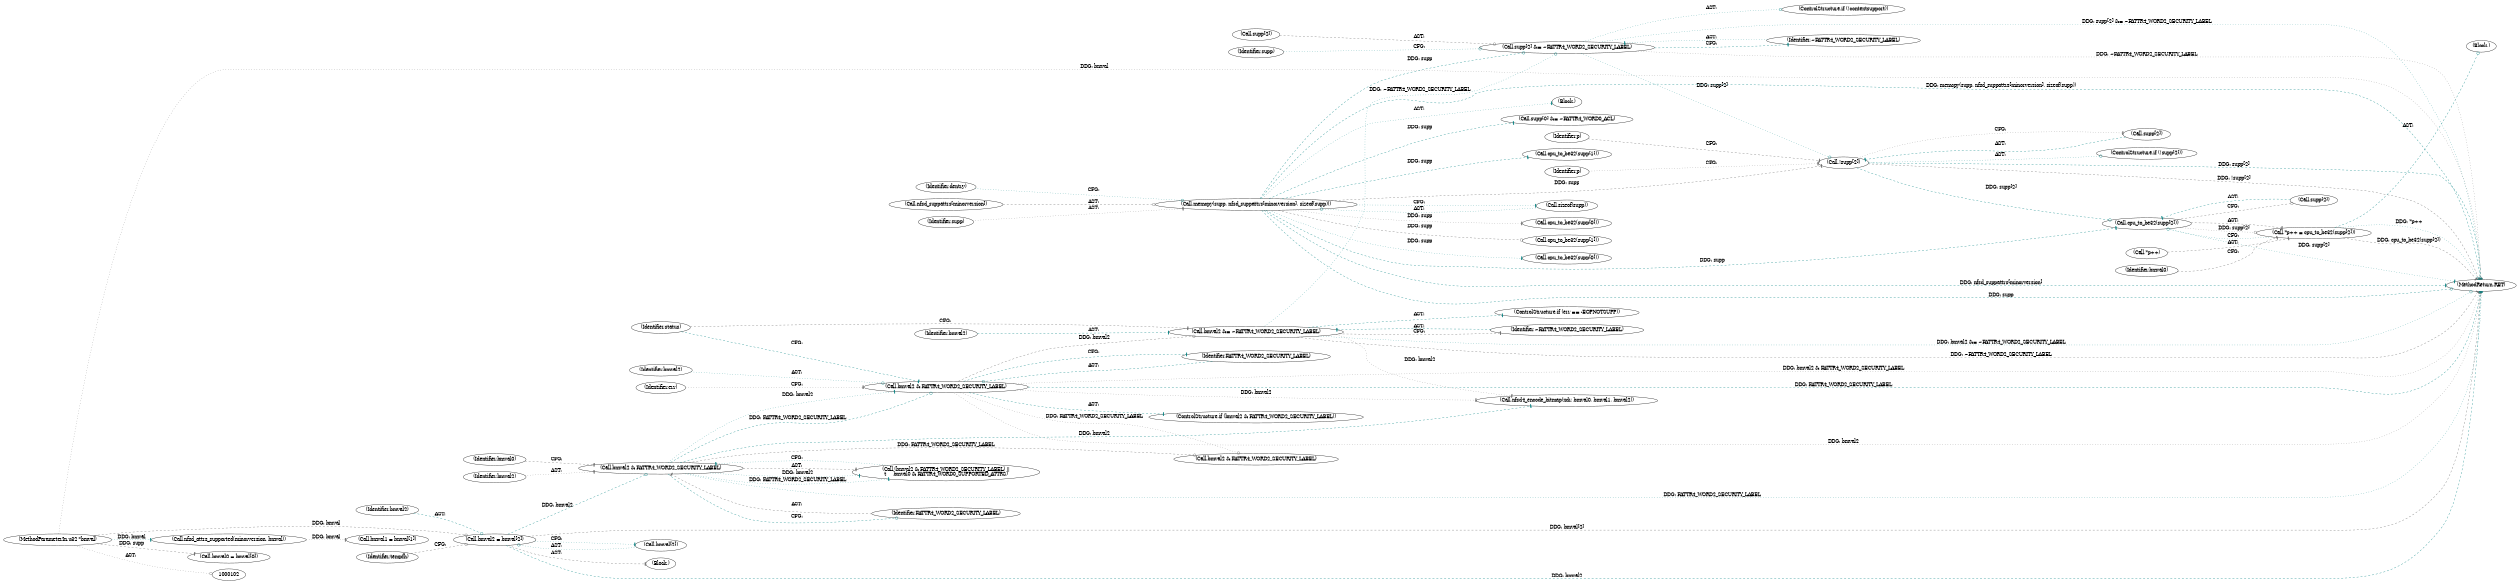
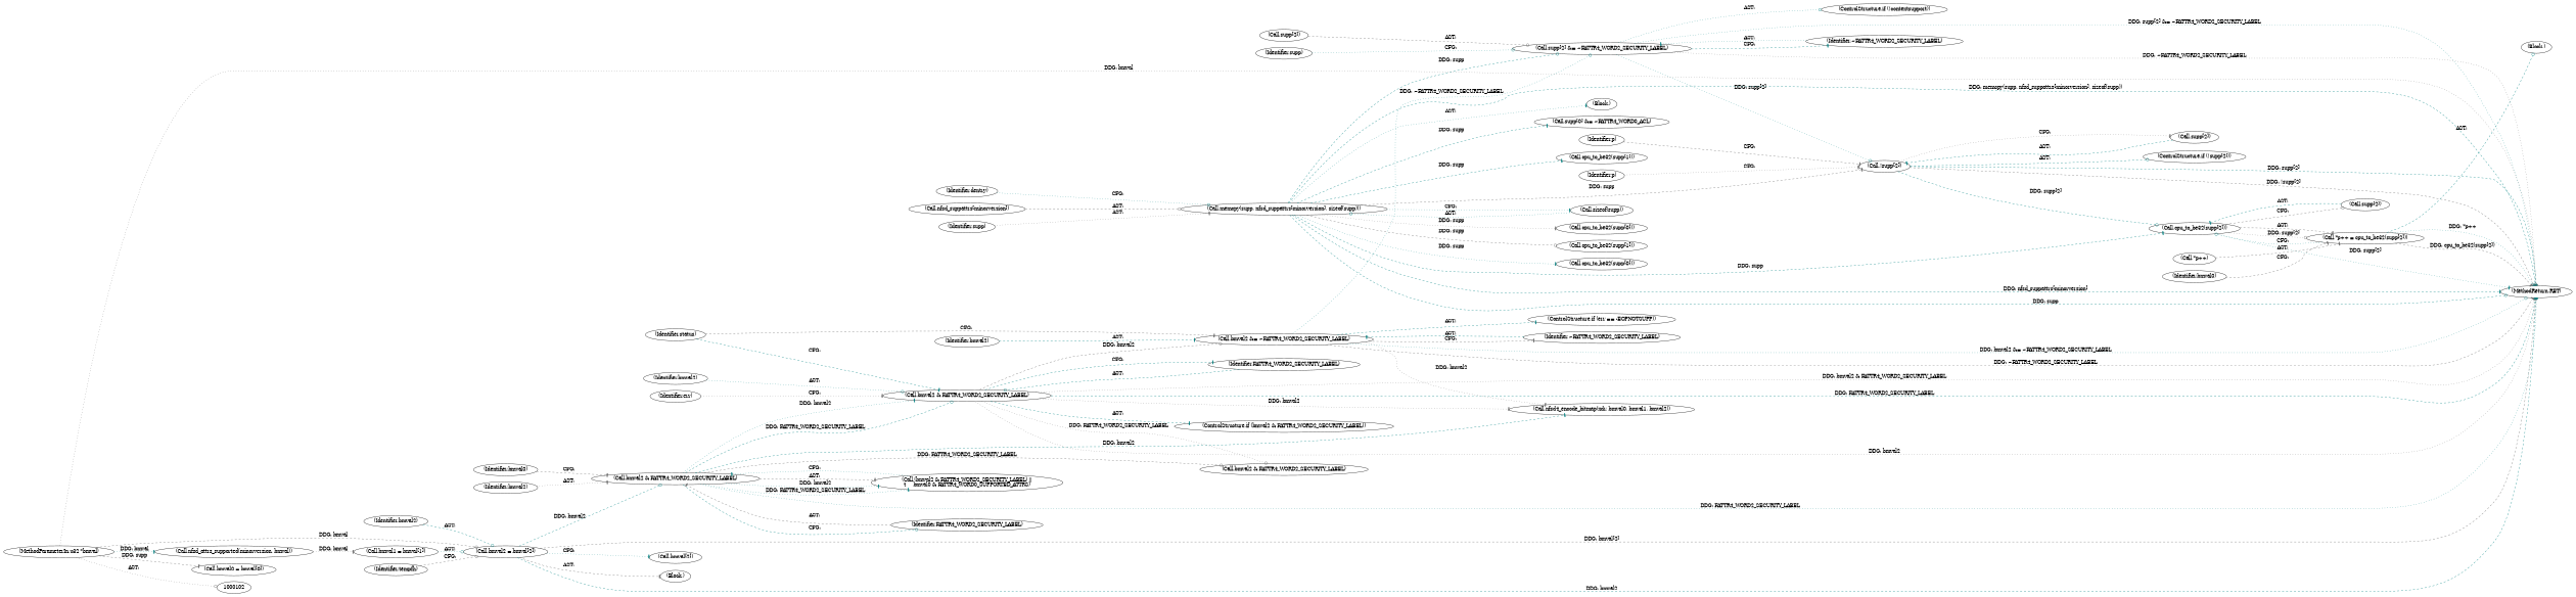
  digraph {
    rankdir=LR
    edge [arrowhead=tee color=teal style=dashed]
    n1 [label="(Call,!supp[2])"]
    n2 [label="(Call,cpu_to_be32(supp[2]))"]
    n3 [label="(ControlStructure,if (!supp[2]))"]
    n4 [label="(MethodReturn,RET)"]
    n5 [label="(Call,supp[2])"]
    n6 [label="(Call,*p++ = cpu_to_be32(supp[2]))"]
    n7 [label="(Call,supp[2])"]
    n8 [label="(Call,supp[2] &= ~FATTR4_WORD2_SECURITY_LABEL)"]
    n9 [label="(Identifier,~FATTR4_WORD2_SECURITY_LABEL)"]
    n10 [label="(ControlStructure,if (!contextsupport))"]
    n11 [label="(Call,memcpy(supp, nfsd_suppattrs[minorversion], sizeof(supp)))"]
    n12 [label="(Call,sizeof(supp))"]
    n13 [label="(Block,)"]
    n14 [label="(Call,supp[0] &= ~FATTR4_WORD0_ACL)"]
    n15 [label="(Call,cpu_to_be32(supp[1]))"]
    n16 [label="(Call,cpu_to_be32(supp[0]))"]
    n17 [label="(Call,cpu_to_be32(supp[1]))"]
    n18 [label="(Call,cpu_to_be32(supp[0]))"]
    n19 [label="(Call,bmval2 &= ~FATTR4_WORD2_SECURITY_LABEL)"]
    n20 [label="(Call,nfsd4_encode_bitmap(xdr, bmval0, bmval1, bmval2))"]
    n21 [label="(Identifier,~FATTR4_WORD2_SECURITY_LABEL)"]
    n22 [label="(ControlStructure,if (err == -EOPNOTSUPP))"]
    n23 [label="(Call,bmval2 & FATTR4_WORD2_SECURITY_LABEL)"]
    n24 [label="(Call,bmval2 & FATTR4_WORD2_SECURITY_LABEL)"]
    n25 [label="(ControlStructure,if (bmval2 & FATTR4_WORD2_SECURITY_LABEL))"]
    n26 [label="(Identifier,FATTR4_WORD2_SECURITY_LABEL)"]
    n27 [label="(Call,bmval2 & FATTR4_WORD2_SECURITY_LABEL)"]
    n28 [label="(Identifier,FATTR4_WORD2_SECURITY_LABEL)"]
    n29 [label="(Call,(bmval2 & FATTR4_WORD2_SECURITY_LABEL) ||\n\t     bmval0 & FATTR4_WORD0_SUPPORTED_ATTRS)"]
    n30 [label="(Call,bmval2 = bmval[2])"]
    n31 [label="(Call,bmval[2])"]
    n32 [label="(Block,)"]
    n33 [label="(MethodParameterIn,u32 *bmval)"]
    n34 [label="(Call,bmval0 = bmval[0])"]
    n35 [label="(Call,nfsd_attrs_supported(minorversion, bmval))"]
    1000102
    n37 [label="(Call,bmval1 = bmval[1])"]
    n38 [label="(Block,)"]
    n39 [label="(Identifier,status)"]
    n40 [label="(Call,supp[2])"]
    n41 [label="(Identifier,p)"]
    n42 [label="(Identifier,p)"]
    n43 [label="(Identifier,bmval2)"]
    n44 [label="(Identifier,bmval2)"]
    n45 [label="(Identifier,dentry)"]
    n46 [label="(Call,nfsd_suppattrs[minorversion])"]
    n47 [label="(Identifier,supp)"]
    n48 [label="(Call,*p++)"]
    n49 [label="(Identifier,tempfh)"]
    n50 [label="(Identifier,bmval2)"]
    n51 [label="(Identifier,bmval0)"]
    n52 [label="(Identifier,supp)"]
    n53 [label="(Identifier,bmval2)"]
    n54 [label="(Identifier,bmval0)"]
    n55 [label="(Identifier,err)"]
    n1 -> n2 [arrowhead=odot label="DDG: supp[2]"]
-   n1 -> n3 [arrowhead=odot label="AST: " style=dotted]
+   n1 -> n3 [arrowhead=odot label="AST: "]
    n1 -> n4 [label="DDG: supp[2]"]
    n1 -> n4 [color=gray40 label="DDG: !supp[2]"]
    n1 -> n5 [color=gray40 label="CFG: " style=dotted]
    n2 -> n4 [label="DDG: supp[2]" style=dotted]
    n2 -> n6 [color=gray40 label="AST: "]
    n2 -> n6 [arrowhead=odot color=gray40 label="DDG: supp[2]" style=dotted]
    n2 -> n7 [arrowhead=odot color=gray40 label="CFG: "]
    n5 -> n1 [label="AST: "]
    n6 -> n2 [arrowhead=odot label="CFG: " style=dotted]
    n6 -> n4 [arrowhead=odot label="DDG: *p++" style=dotted]
    n6 -> n4 [color=gray40 label="DDG: cpu_to_be32(supp[2])"]
    n6 -> n38 [arrowhead=odot label="AST: "]
    n7 -> n2 [label="AST: "]
    n8 -> n1 [arrowhead=odot label="DDG: supp[2]" style=dotted]
    n8 -> n4 [arrowhead=odot label="DDG: supp[2] &= ~FATTR4_WORD2_SECURITY_LABEL" style=dotted]
    n8 -> n4 [color=gray40 label="DDG: ~FATTR4_WORD2_SECURITY_LABEL" style=dotted]
    n8 -> n9 [label="CFG: "]
    n8 -> n10 [arrowhead=odot label="AST: " style=dotted]
    n9 -> n8 [label="AST: " style=dotted]
    n11 -> n1 [color=gray40 label="DDG: supp"]
    n11 -> n2 [label="DDG: supp"]
    n11 -> n4 [label="DDG: nfsd_suppattrs[minorversion]"]
    n11 -> n4 [arrowhead=odot label="DDG: supp"]
    n11 -> n4 [label="DDG: memcpy(supp, nfsd_suppattrs[minorversion], sizeof(supp))"]
    n11 -> n8 [arrowhead=odot label="DDG: supp"]
    n11 -> n12 [label="CFG: " style=dotted]
    n11 -> n13 [label="AST: " style=dotted]
    n11 -> n14 [label="DDG: supp"]
    n11 -> n15 [label="DDG: supp"]
    n11 -> n16 [color=gray40 label="DDG: supp" style=dotted]
    n11 -> n17 [arrowhead=odot color=gray40 label="DDG: supp"]
    n11 -> n18 [label="DDG: supp" style=dotted]
    n12 -> n11 [arrowhead=odot label="AST: " style=dotted]
    n19 -> n4 [arrowhead=odot label="DDG: bmval2 &= ~FATTR4_WORD2_SECURITY_LABEL" style=dotted]
    n19 -> n4 [color=gray40 label="DDG: ~FATTR4_WORD2_SECURITY_LABEL"]
    n19 -> n8 [arrowhead=odot label="DDG: ~FATTR4_WORD2_SECURITY_LABEL" style=dotted]
    n19 -> n20 [color=gray40 label="DDG: bmval2" style=dotted]
    n19 -> n21 [color=gray40 label="CFG: "]
    n19 -> n22 [label="AST: "]
    n21 -> n19 [label="AST: "]
    n23 -> n4 [arrowhead=odot label="DDG: FATTR4_WORD2_SECURITY_LABEL"]
    n23 -> n4 [color=gray40 label="DDG: bmval2" style=dotted]
    n23 -> n4 [arrowhead=odot color=gray40 label="DDG: bmval2 & FATTR4_WORD2_SECURITY_LABEL" style=dotted]
    n23 -> n19 [arrowhead=odot color=gray40 label="DDG: bmval2"]
    n23 -> n20 [color=gray40 label="DDG: bmval2" style=dotted]
    n23 -> n24 [arrowhead=odot color=gray40 label="DDG: FATTR4_WORD2_SECURITY_LABEL" style=dotted]
    n23 -> n25 [label="AST: "]
    n23 -> n26 [label="CFG: "]
    n26 -> n23 [arrowhead=odot label="AST: "]
    n27 -> n4 [label="DDG: FATTR4_WORD2_SECURITY_LABEL" style=dotted]
    n27 -> n20 [label="DDG: bmval2"]
    n27 -> n23 [label="DDG: bmval2" style=dotted]
    n27 -> n23 [arrowhead=odot label="DDG: FATTR4_WORD2_SECURITY_LABEL"]
    n27 -> n24 [arrowhead=odot color=gray40 label="DDG: FATTR4_WORD2_SECURITY_LABEL"]
    n27 -> n28 [arrowhead=odot label="CFG: "]
    n27 -> n29 [color=gray40 label="AST: "]
    n27 -> n29 [label="DDG: bmval2" style=dotted]
    n27 -> n29 [label="DDG: FATTR4_WORD2_SECURITY_LABEL" style=dotted]
    n28 -> n27 [color=gray40 label="AST: "]
    n29 -> n27 [label="CFG: " style=dotted]
    n30 -> n4 [arrowhead=odot color=gray40 label="DDG: bmval[2]"]
    n30 -> n4 [label="DDG: bmval2"]
    n30 -> n27 [arrowhead=odot label="DDG: bmval2"]
    n30 -> n31 [label="CFG: " style=dotted]
    n30 -> n32 [color=gray40 label="AST: "]
-   n31 -> n30 [arrowhead=odot label="AST: " style=dotted]
+   n37 -> n30 [arrowhead=odot label="AST: " style=dotted]
    n33 -> n4 [arrowhead=odot color=gray40 label="DDG: bmval" style=dotted]
    n33 -> n30 [arrowhead=odot color=gray40 label="DDG: bmval"]
    n33 -> n34 [color=gray40 label="DDG: supp"]
    n33 -> n35 [label="DDG: bmval" style=dotted]
    n33 -> 1000102 [arrowhead=odot color=gray40 label="AST: " style=dotted]
    n35 -> n37 [color=gray40 label="DDG: bmval" style=dotted]
    n39 -> n19 [color=gray40 label="CFG: "]
    n39 -> n23 [label="CFG: "]
    n40 -> n8 [arrowhead=odot color=gray40 label="AST: "]
    n41 -> n1 [color=gray40 label="CFG: "]
    n42 -> n1 [color=gray40 label="CFG: " style=dotted]
    n43 -> n27 [color=gray40 label="AST: " style=dotted]
    n44 -> n19 [label="AST: "]
    n45 -> n11 [arrowhead=odot label="CFG: " style=dotted]
    n46 -> n11 [arrowhead=odot color=gray40 label="AST: "]
    n47 -> n11 [color=gray40 label="AST: " style=dotted]
    n48 -> n6 [color=gray40 label="AST: "]
    n49 -> n30 [arrowhead=odot color=gray40 label="CFG: "]
    n50 -> n30 [arrowhead=odot label="AST: "]
    n51 -> n6 [color=gray40 label="CFG: "]
    n52 -> n8 [arrowhead=odot label="CFG: " style=dotted]
    n53 -> n23 [arrowhead=odot label="AST: " style=dotted]
    n54 -> n27 [color=gray40 label="CFG: "]
    n55 -> n23 [color=gray40 label="CFG: " style=dotted]
  }
